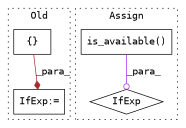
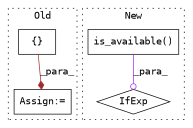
  digraph {
    fontname="DejaVu Sans Mono"
    node [fontname="DejaVu Sans Mono" shape=box]
    edge [fontname="DejaVu Sans Mono"]
    n1 [a=59 l="1,0" label="{}" s="2774,3128"]
-   n2 [a=68 l=3 label="IfExp:=" s=2771]
+   n2 [a=68 l=3 label="Assign:=" s=2771]
    n3 [a=75 l=25 label="is_available()" s=3944]
    n4 [a=51 l="4,6" label=IfExp s="3940,3969" shape=diamond]
    subgraph cluster_1 {
      label=Old
      style=dotted
      n1
      n2
    }
    subgraph cluster_2 {
-     label=Assign
+     label=New
      style=dotted
      n3
      n4
    }
    n1 -> n2 [arrowhead=diamond color=brown label=_para_]
    n3 -> n4 [arrowhead=odot color=purple label=_para_]
  }
